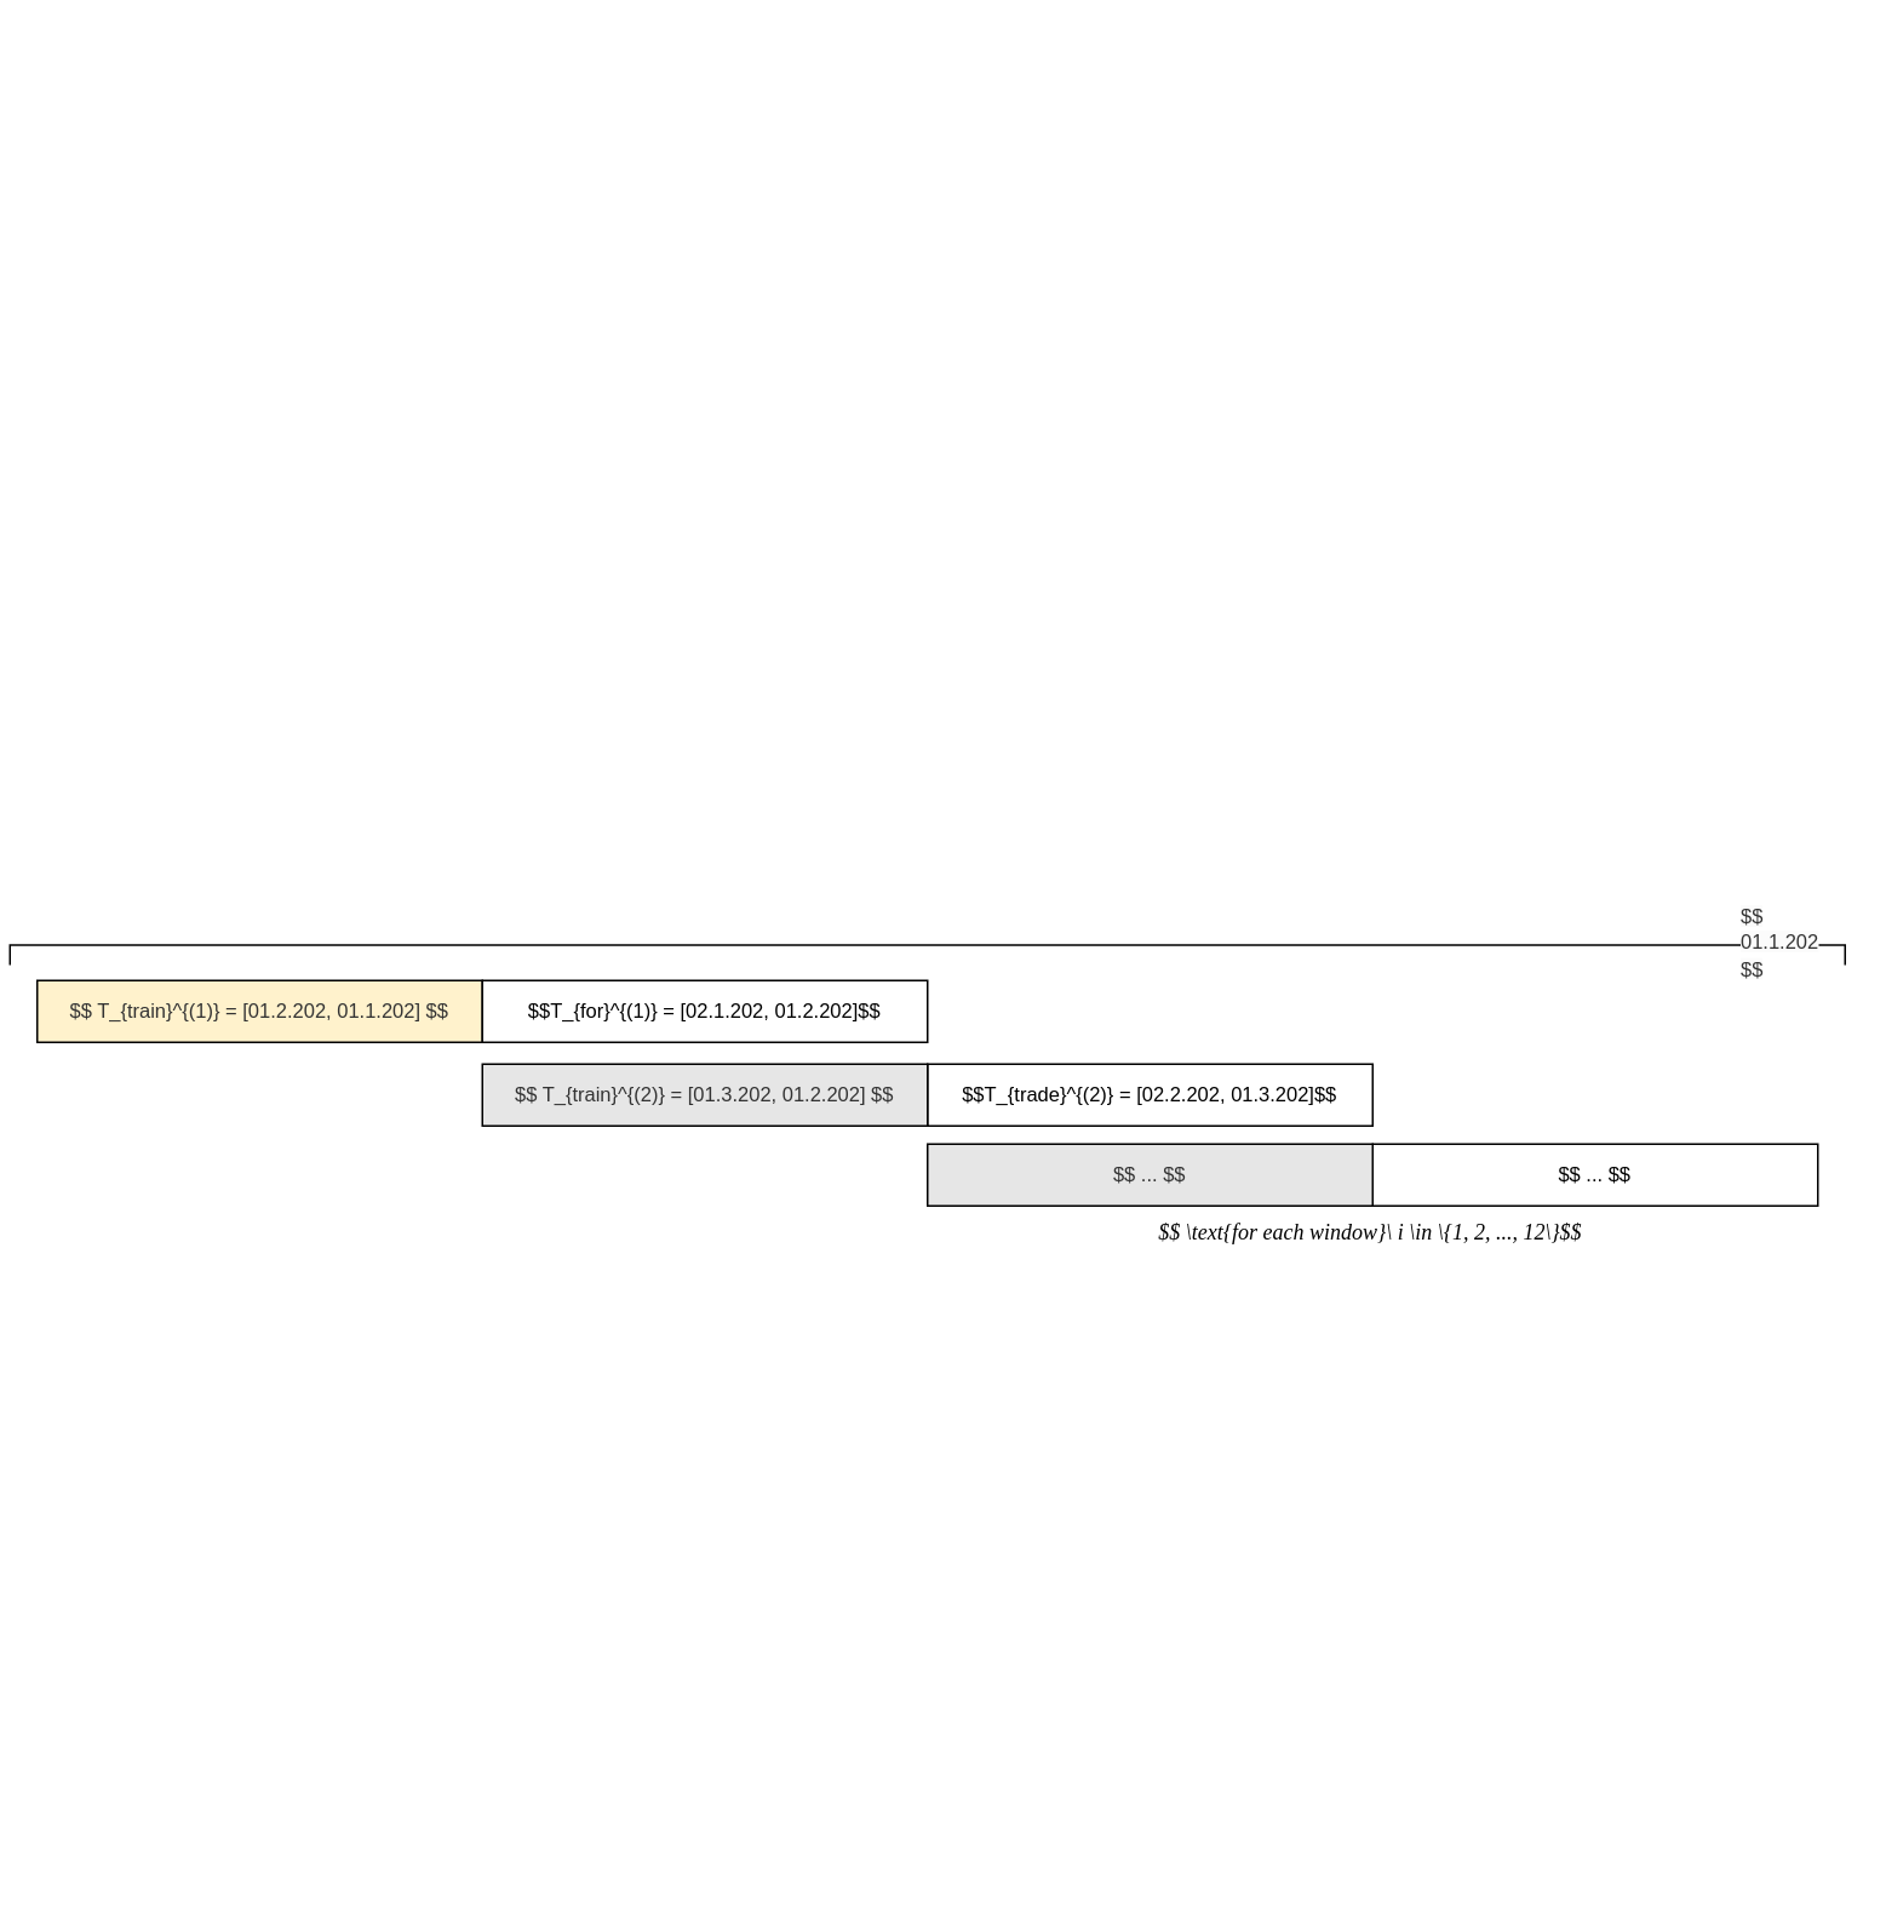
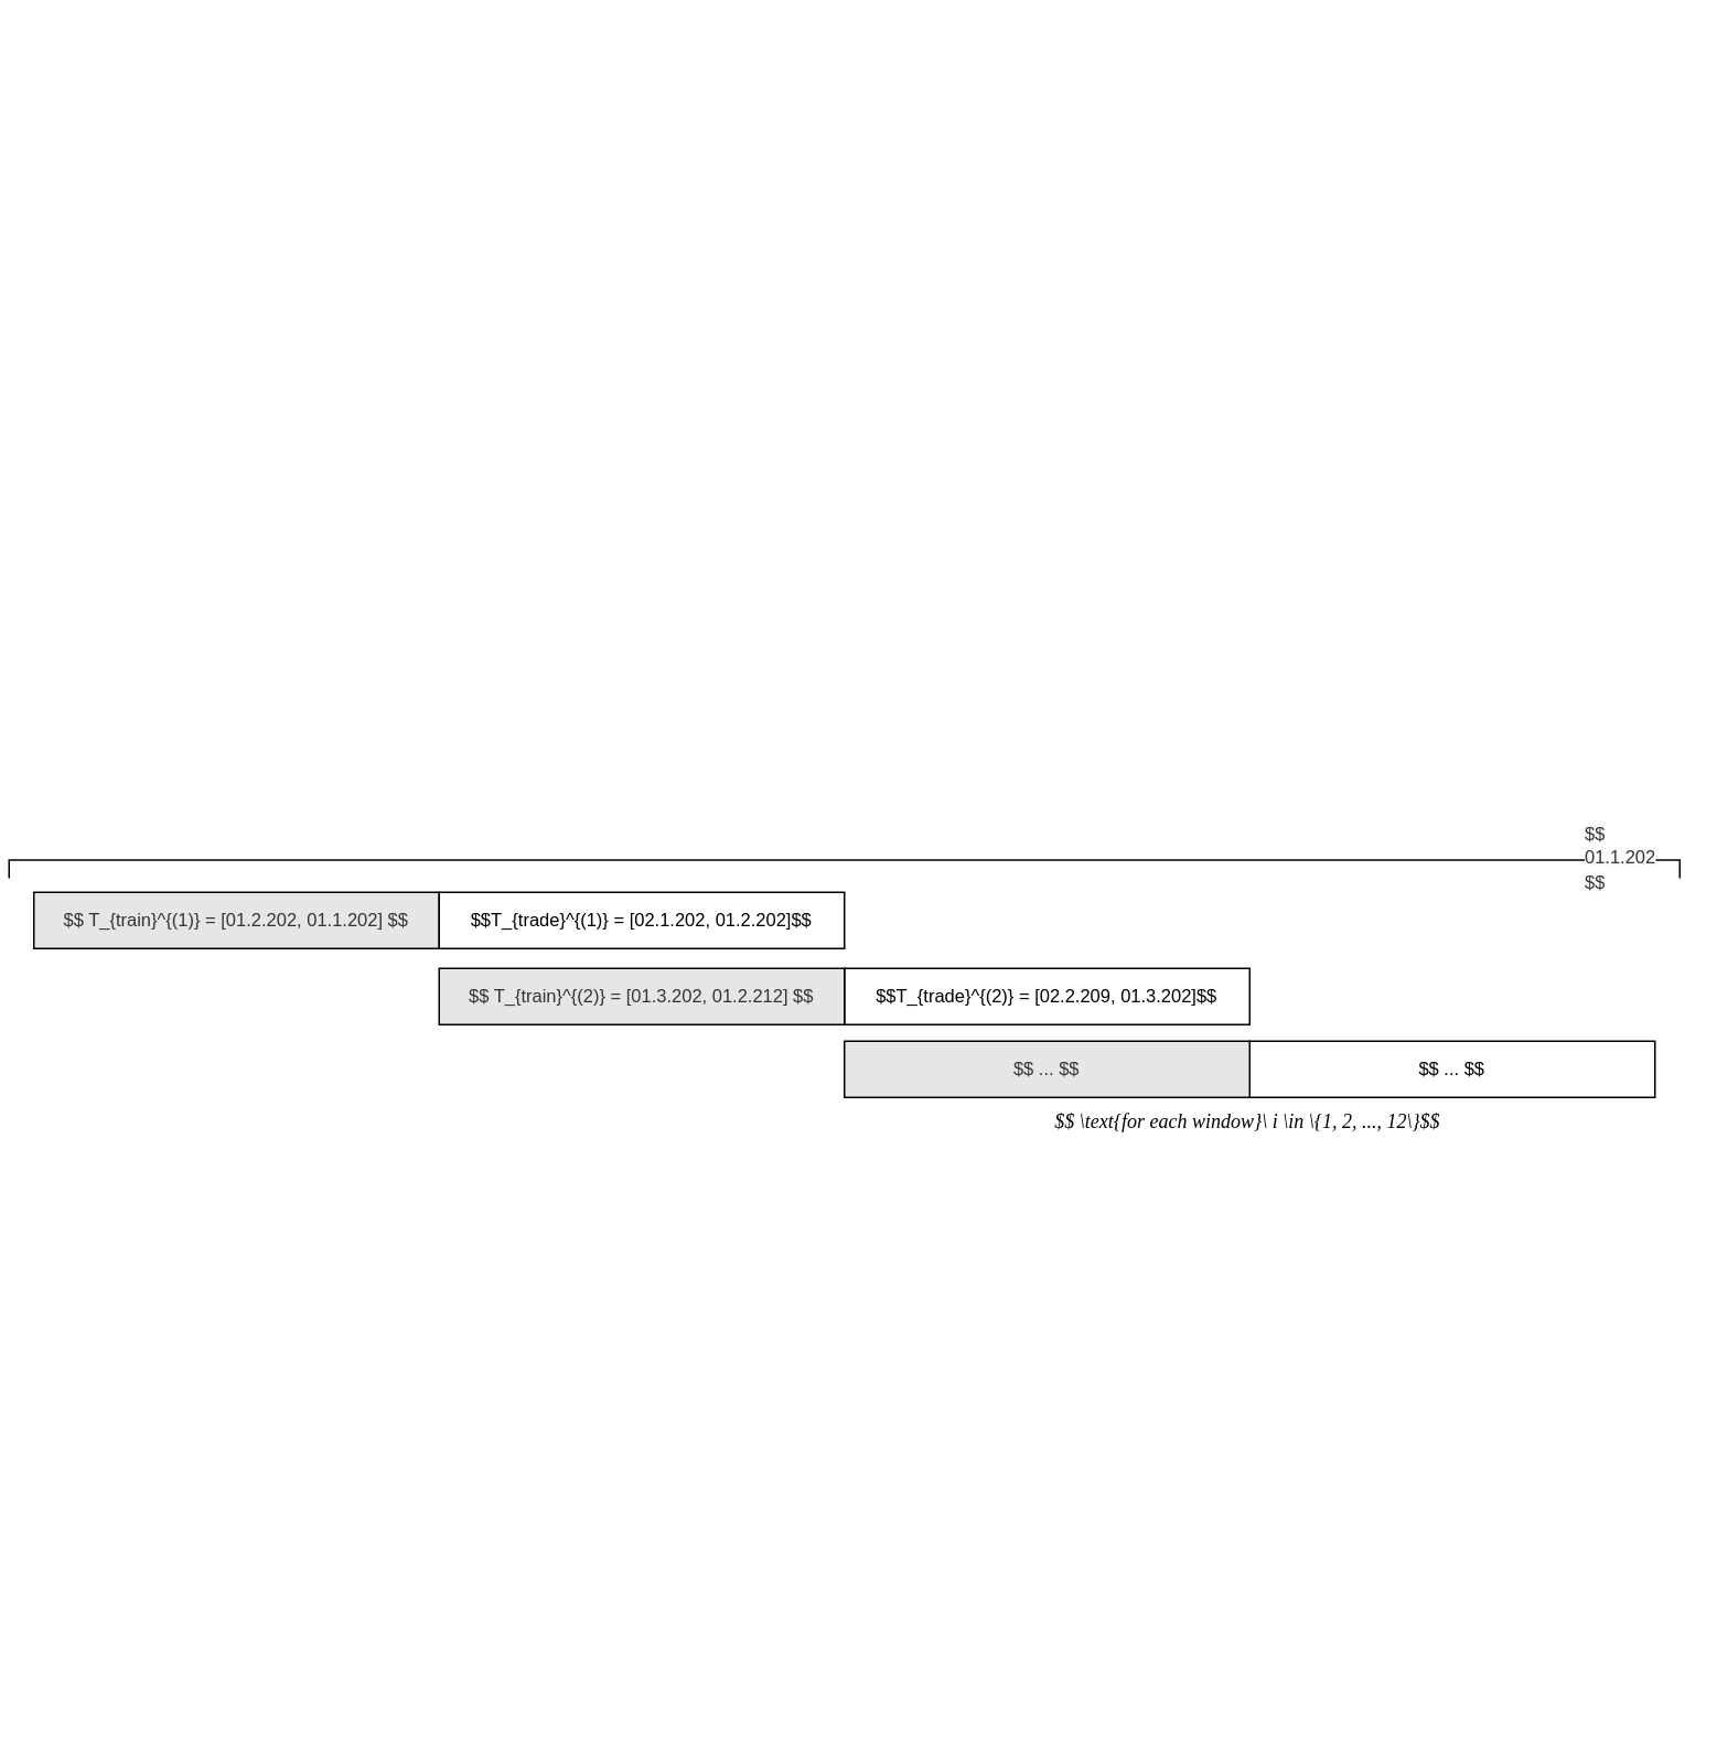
  <mxCell id="0" />
  <mxCell id="1" parent="0" />
  <mxCell id="2" value="" style="strokeWidth=1;html=1;shape=mxgraph.flowchart.annotation_1;align=left;pointerEvents=1;rotation=90;" parent="1" vertex="1"><mxGeometry x="504.5" y="20" width="11" height="1010" as="geometry" /></mxCell>
  <mxCell id="3" value="&lt;span style=&quot;color: rgb(51, 51, 51); font-family: Helvetica; font-size: 11px; font-style: normal; font-variant-ligatures: normal; font-variant-caps: normal; font-weight: 400; letter-spacing: normal; orphans: 2; text-align: center; text-indent: 0px; text-transform: none; widows: 2; word-spacing: 0px; -webkit-text-stroke-width: 0px; white-space: normal; background-color: rgb(251, 251, 251); text-decoration-thickness: initial; text-decoration-style: initial; text-decoration-color: initial; display: inline !important; float: none;&quot;&gt;$$ 01.1.202 $$&lt;/span&gt;" style="text;whiteSpace=wrap;html=1;fontFamily=Helvetica;fontSize=12;fontColor=default;" parent="1" vertex="1"><mxGeometry x="956" y="490" width="60" height="20" as="geometry" /></mxCell>
- <mxCell id="4" value="$$ T_{train}^{(1)} = [01.2.202, 01.1.202] $$" style="rounded=0;whiteSpace=wrap;html=1;fontSize=11;fillColor=#fff2cc;strokeColor=default;fontColor=#333333;strokeWidth=1;" parent="1" vertex="1"><mxGeometry x="20" y="539" width="245" height="34" as="geometry" /></mxCell>
- <mxCell id="5" value="$$T_{for}^{(1)} = [02.1.202, 01.2.202]$$" style="rounded=0;whiteSpace=wrap;html=1;fontSize=11;fillColor=none;strokeColor=default;strokeWidth=1;" parent="1" vertex="1"><mxGeometry x="265" y="539" width="245" height="34" as="geometry" /></mxCell>
- <mxCell id="6" value="$$T_{trade}^{(2)} = [02.2.202, 01.3.202]$$" style="rounded=0;whiteSpace=wrap;html=1;fontSize=11;fillColor=none;strokeColor=default;strokeWidth=1;" parent="1" vertex="1"><mxGeometry x="510" y="585" width="245" height="34" as="geometry" /></mxCell>
- <mxCell id="7" value="$$ T_{train}^{(2)} = [01.3.202, 01.2.202] $$" style="rounded=0;whiteSpace=wrap;html=1;fontSize=11;fillColor=#E6E6E6;strokeColor=default;fontColor=#333333;strokeWidth=1;" parent="1" vertex="1"><mxGeometry x="265" y="585" width="245" height="34" as="geometry" /></mxCell>
+ <mxCell id="4" value="$$ T_{train}^{(1)} = [01.2.202, 01.1.202] $$" style="rounded=0;whiteSpace=wrap;html=1;fontSize=11;fillColor=#E6E6E6;strokeColor=default;fontColor=#333333;strokeWidth=1;" parent="1" vertex="1"><mxGeometry x="20" y="539" width="245" height="34" as="geometry" /></mxCell>
+ <mxCell id="5" value="$$T_{trade}^{(1)} = [02.1.202, 01.2.202]$$" style="rounded=0;whiteSpace=wrap;html=1;fontSize=11;fillColor=none;strokeColor=default;strokeWidth=1;" parent="1" vertex="1"><mxGeometry x="265" y="539" width="245" height="34" as="geometry" /></mxCell>
+ <mxCell id="6" value="$$T_{trade}^{(2)} = [02.2.209, 01.3.202]$$" style="rounded=0;whiteSpace=wrap;html=1;fontSize=11;fillColor=none;strokeColor=default;strokeWidth=1;" parent="1" vertex="1"><mxGeometry x="510" y="585" width="245" height="34" as="geometry" /></mxCell>
+ <mxCell id="7" value="$$ T_{train}^{(2)} = [01.3.202, 01.2.212] $$" style="rounded=0;whiteSpace=wrap;html=1;fontSize=11;fillColor=#E6E6E6;strokeColor=default;fontColor=#333333;strokeWidth=1;" parent="1" vertex="1"><mxGeometry x="265" y="585" width="245" height="34" as="geometry" /></mxCell>
  <mxCell id="8" value="$$ ... $$" style="rounded=0;whiteSpace=wrap;html=1;fontSize=11;fillColor=none;strokeColor=default;strokeWidth=1;" parent="1" vertex="1"><mxGeometry x="755" y="629" width="245" height="34" as="geometry" /></mxCell>
  <mxCell id="9" value="$$ ... $$" style="rounded=0;whiteSpace=wrap;html=1;fontSize=11;fillColor=#E6E6E6;strokeColor=default;fontColor=#333333;strokeWidth=1;" parent="1" vertex="1"><mxGeometry x="510" y="629" width="245" height="34" as="geometry" /></mxCell>
  <mxCell id="10" value="$$ \text{for each window}\ i \in \{1, 2, ..., 12\}$$" style="text;html=1;align=center;verticalAlign=middle;whiteSpace=wrap;rounded=0;fontFamily=Georgia;fontStyle=2" parent="1" vertex="1"><mxGeometry x="508" y="663" width="492" height="30" as="geometry" /></mxCell>
